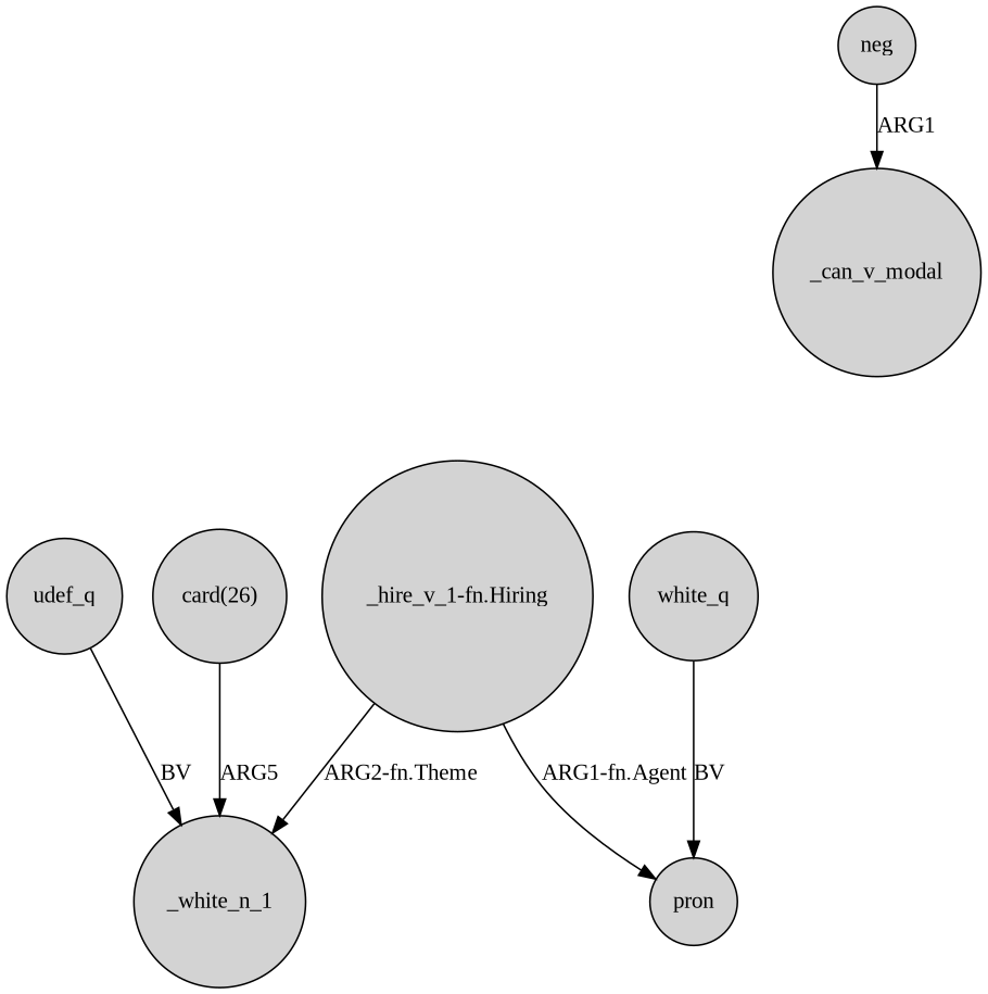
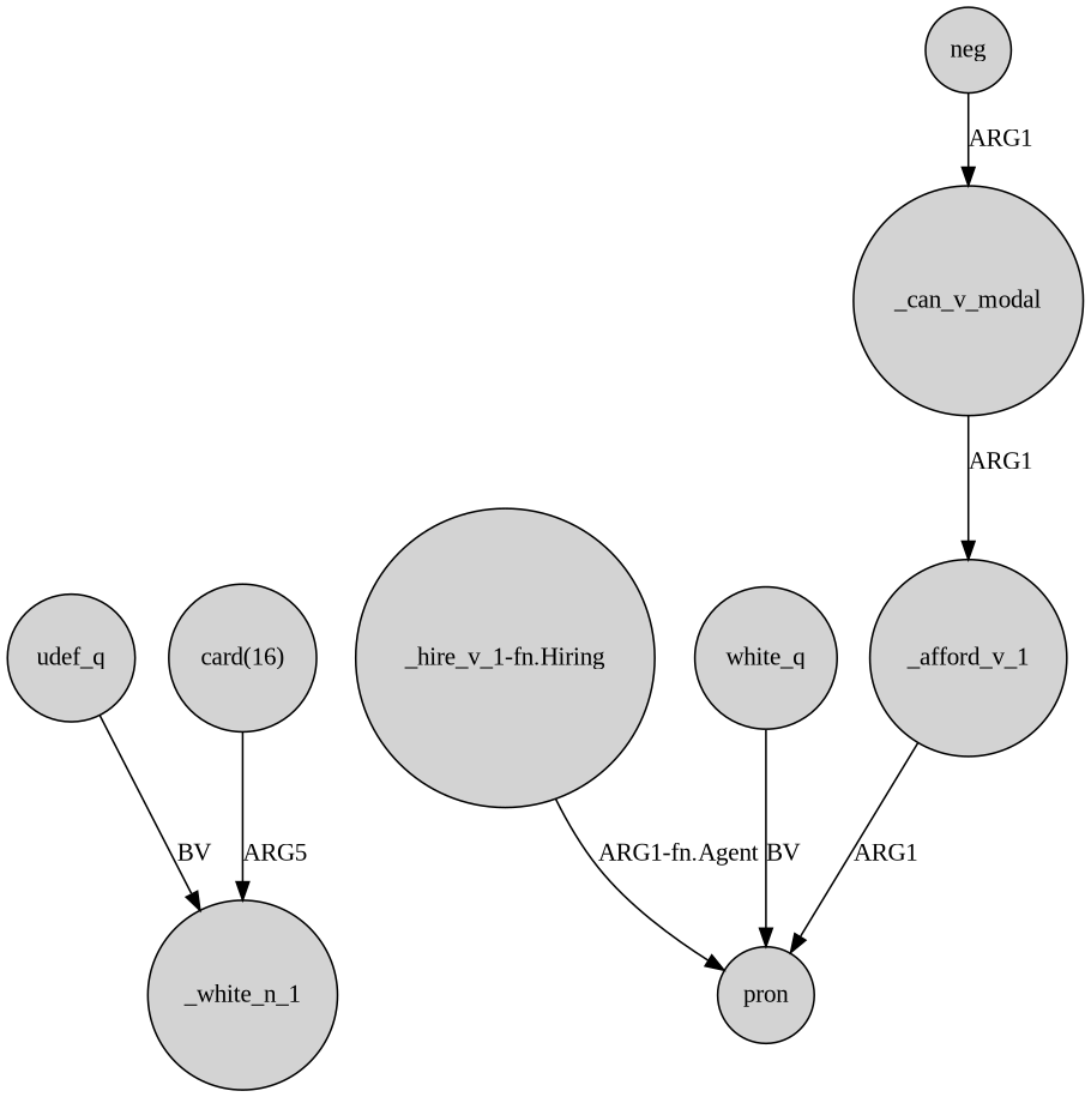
  digraph {
    fontname="Liberation Serif"
    node [fontname="Liberation Serif" shape=circle style=filled]
    edge [fontname="Liberation Serif"]
    udef_q
    _white_n_1
    "_hire_v_1-fn.Hiring"
    pron
    n5 [label=white_q]
+   _afford_v_1
    neg
    _can_v_modal
-   "card(16)" [label="card(26)"]
+   "card(16)"
    udef_q -> _white_n_1 [label=BV]
-   "_hire_v_1-fn.Hiring" -> _white_n_1 [label="ARG2-fn.Theme"]
    "_hire_v_1-fn.Hiring" -> pron [label="ARG1-fn.Agent"]
    n5 -> pron [label=BV]
+   _afford_v_1 -> pron [label=ARG1]
    neg -> _can_v_modal [label=ARG1]
+   _can_v_modal -> _afford_v_1 [label=ARG1]
    "card(16)" -> _white_n_1 [label=ARG5]
  }
